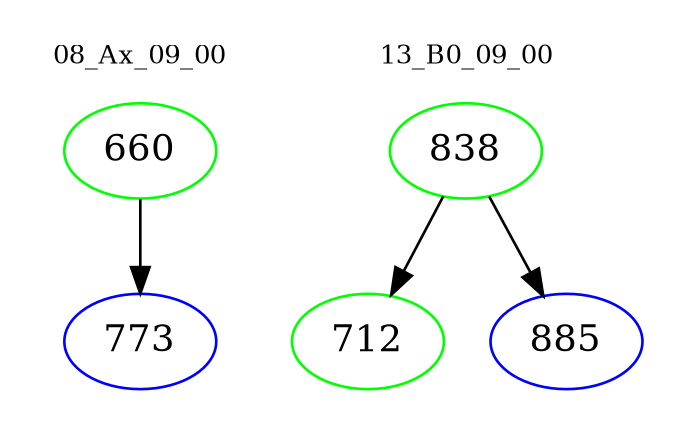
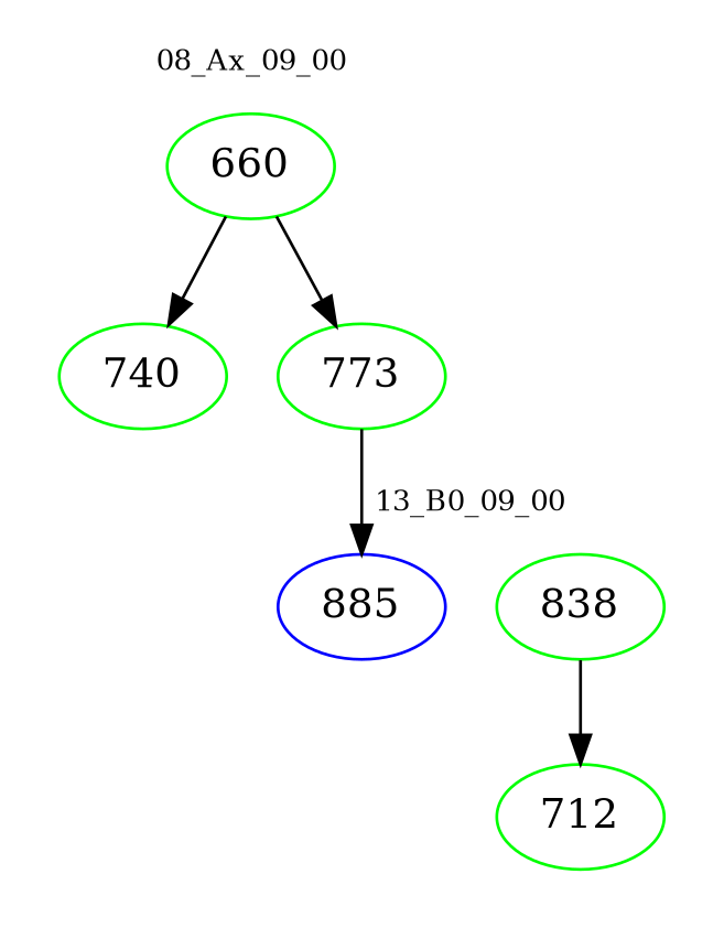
  digraph {
    node [color=green]
    edge [color=black]
    n1 [label=660]
-   n3 [color=blue label=773]
+   n2 [label=740]
+   n3 [label=773]
    n4 [label=838]
    n5 [label=712]
    n6 [color=blue label=885]
    subgraph cluster_1 {
      color=white
      fontsize=10
      label="08_Ax_09_00"
      n1
+     n2
      n3
    }
    subgraph cluster_2 {
      color=white
      fontsize=10
      label="13_B0_09_00"
      n4
      n5
      n6
    }
+   n1 -> n2
    n1 -> n3
    n4 -> n5
-   n4 -> n6
+   n3 -> n6
  }
